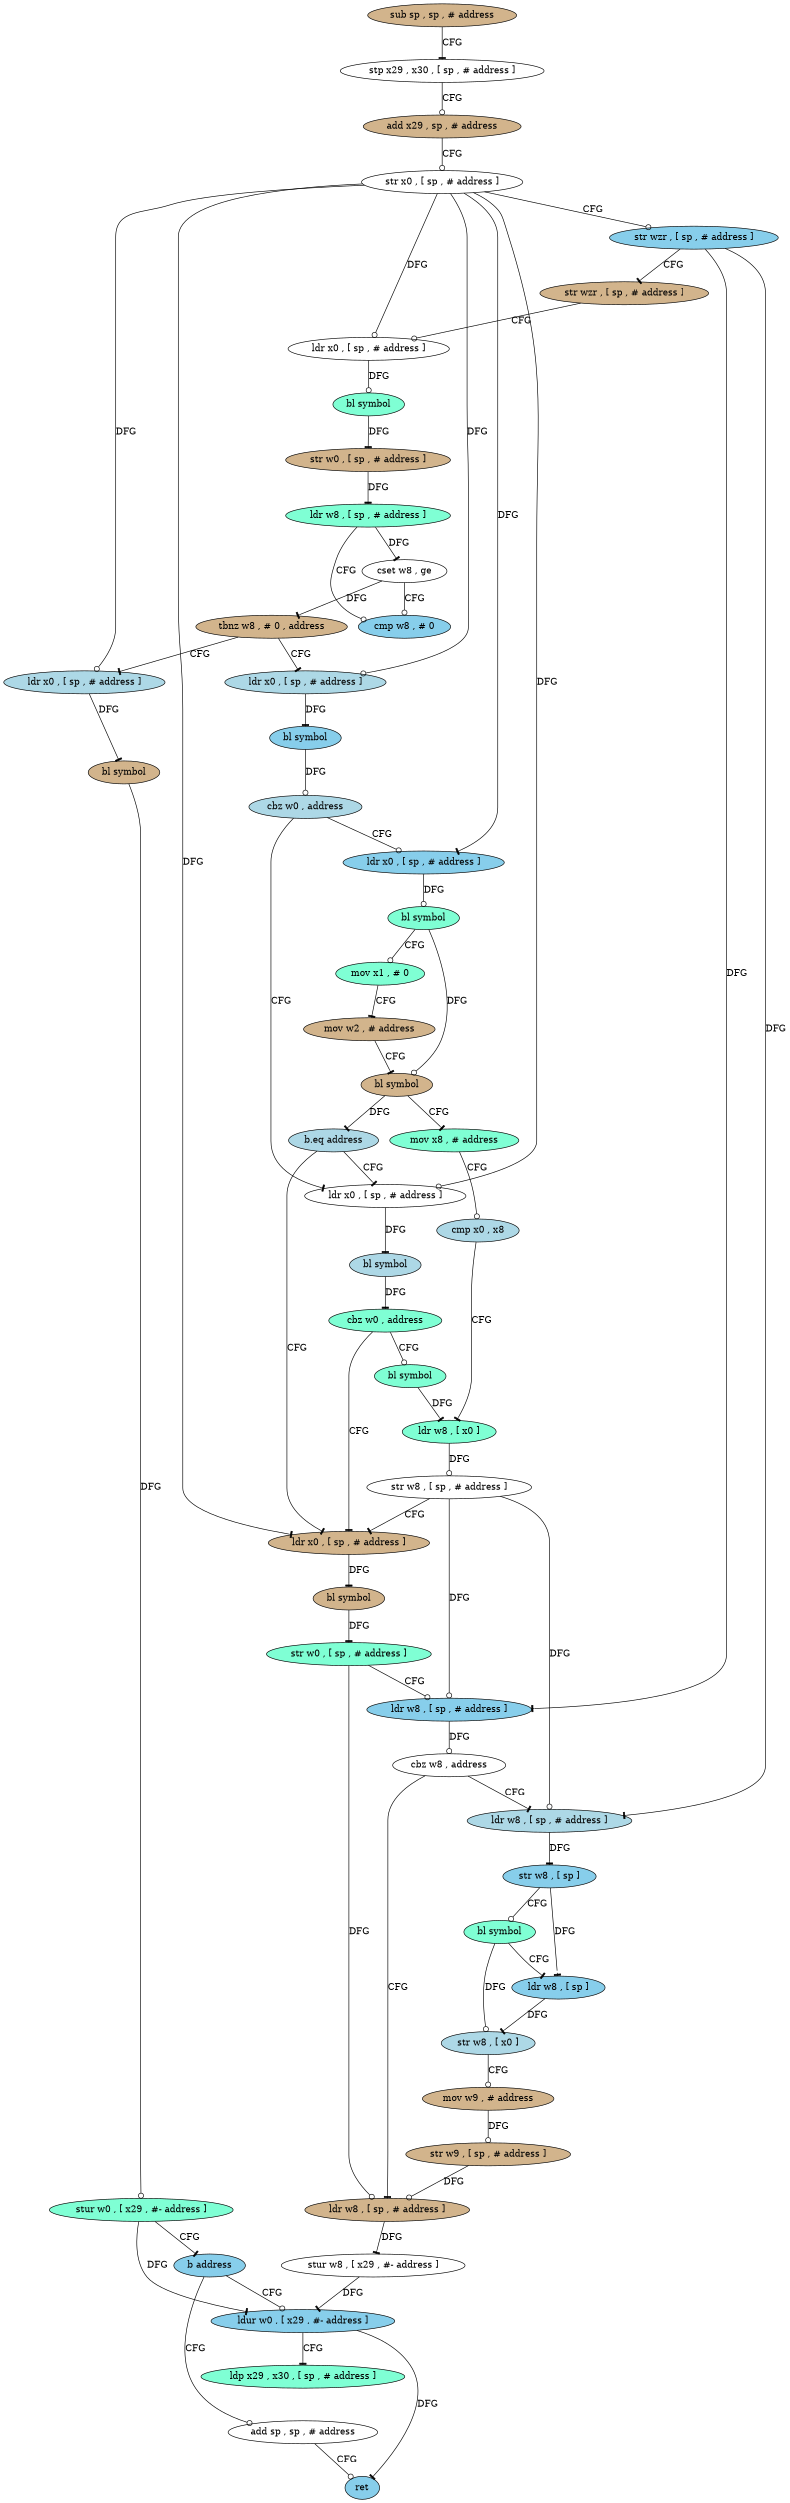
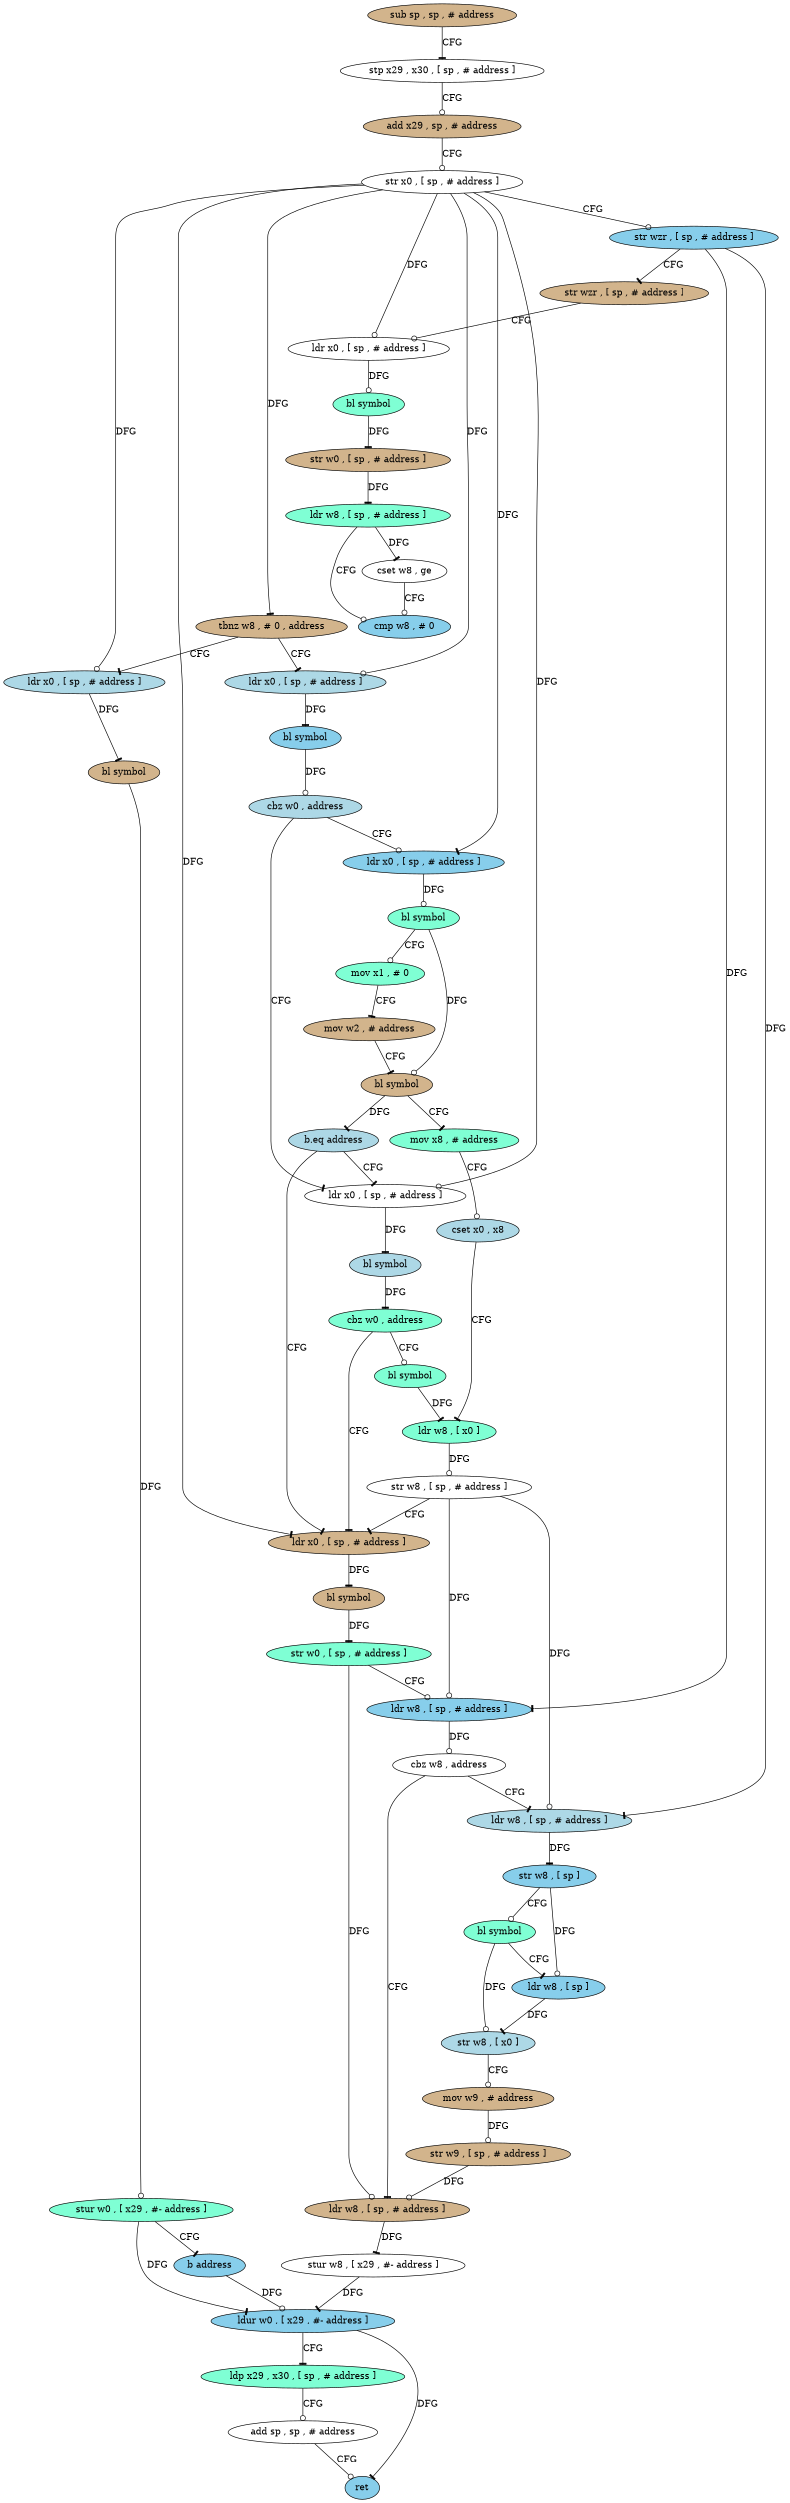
  digraph {
    node [fillcolor=tan style=filled]
    edge [arrowhead=tee]
    n1 [label="sub sp , sp , # address"]
    n2 [fillcolor=white label="stp x29 , x30 , [ sp , # address ]"]
    n3 [label="add x29 , sp , # address"]
    n4 [fillcolor=white label="str x0 , [ sp , # address ]"]
    n5 [fillcolor=skyblue label="str wzr , [ sp , # address ]"]
    n6 [fillcolor=white label="ldr x0 , [ sp , # address ]"]
    n7 [fillcolor=lightblue label="ldr x0 , [ sp , # address ]"]
    n8 [fillcolor=lightblue label="ldr x0 , [ sp , # address ]"]
    n9 [fillcolor=white label="ldr x0 , [ sp , # address ]"]
    n10 [fillcolor=skyblue label="ldr x0 , [ sp , # address ]"]
    n11 [label="ldr x0 , [ sp , # address ]"]
    n12 [label="str wzr , [ sp , # address ]"]
    n13 [fillcolor=skyblue label="ldr w8 , [ sp , # address ]"]
    n14 [fillcolor=lightblue label="ldr w8 , [ sp , # address ]"]
    n15 [fillcolor=aquamarine label="bl symbol"]
    n16 [fillcolor=skyblue label="bl symbol"]
    n17 [label="bl symbol"]
    n18 [fillcolor=lightblue label="bl symbol"]
    n19 [fillcolor=aquamarine label="bl symbol"]
    n20 [label="bl symbol"]
    n21 [fillcolor=white label="cbz w8 , address"]
    n22 [fillcolor=skyblue label="str w8 , [ sp ]"]
    n23 [label="str w0 , [ sp , # address ]"]
    n24 [fillcolor=aquamarine label="ldr w8 , [ sp , # address ]"]
    n25 [fillcolor=skyblue label="cmp w8 , # 0"]
    n26 [fillcolor=white label="cset w8 , ge"]
    n27 [label="tbnz w8 , # 0 , address"]
    n28 [fillcolor=lightblue label="cbz w0 , address"]
    n29 [fillcolor=aquamarine label="stur w0 , [ x29 , #- address ]"]
    n30 [fillcolor=aquamarine label="cbz w0 , address"]
    n31 [fillcolor=aquamarine label="mov x1 , # 0"]
    n32 [label="bl symbol"]
    n33 [fillcolor=skyblue label="b address"]
    n34 [fillcolor=skyblue label="ldur w0 , [ x29 , #- address ]"]
    n35 [fillcolor=aquamarine label="ldp x29 , x30 , [ sp , # address ]"]
    n36 [fillcolor=skyblue label=ret]
    n37 [fillcolor=white label="add sp , sp , # address"]
    n38 [fillcolor=aquamarine label="bl symbol"]
    n39 [fillcolor=aquamarine label="ldr w8 , [ x0 ]"]
    n40 [fillcolor=aquamarine label="str w0 , [ sp , # address ]"]
    n41 [fillcolor=white label="str w8 , [ sp , # address ]"]
    n42 [label="mov w2 , # address"]
    n43 [fillcolor=aquamarine label="mov x8 , # address"]
    n44 [fillcolor=lightblue label="b.eq address"]
-   n45 [fillcolor=lightblue label="cmp x0 , x8"]
+   n45 [fillcolor=lightblue label="cset x0 , x8"]
    n46 [label="ldr w8 , [ sp , # address ]"]
    n47 [fillcolor=white label="stur w8 , [ x29 , #- address ]"]
    n48 [fillcolor=aquamarine label="bl symbol"]
    n49 [fillcolor=skyblue label="ldr w8 , [ sp ]"]
    n50 [fillcolor=lightblue label="str w8 , [ x0 ]"]
    n51 [label="mov w9 , # address"]
    n52 [label="str w9 , [ sp , # address ]"]
    n1 -> n2 [label=CFG]
    n2 -> n3 [arrowhead=odot label=CFG]
    n3 -> n4 [arrowhead=odot label=CFG]
    n4 -> n5 [arrowhead=odot label=CFG]
    n4 -> n6 [arrowhead=odot label=DFG]
    n4 -> n7 [arrowhead=odot label=DFG]
    n4 -> n8 [arrowhead=odot label=DFG]
    n4 -> n9 [arrowhead=odot label=DFG]
    n4 -> n10 [label=DFG]
    n4 -> n11 [label=DFG]
    n5 -> n12 [label=CFG]
    n5 -> n13 [label=DFG]
    n5 -> n14 [label=DFG]
    n6 -> n15 [arrowhead=odot label=DFG]
    n7 -> n16 [label=DFG]
    n8 -> n17 [label=DFG]
    n9 -> n18 [label=DFG]
    n10 -> n19 [arrowhead=odot label=DFG]
    n11 -> n20 [label=DFG]
    n12 -> n6 [arrowhead=odot label=CFG]
    n13 -> n21 [arrowhead=odot label=DFG]
    n14 -> n22 [label=DFG]
    n15 -> n23 [label=DFG]
    n16 -> n28 [arrowhead=odot label=DFG]
    n17 -> n29 [arrowhead=odot label=DFG]
    n18 -> n30 [label=DFG]
    n19 -> n31 [arrowhead=odot label=CFG]
    n19 -> n32 [arrowhead=odot label=DFG]
    n20 -> n40 [label=DFG]
    n21 -> n14 [label=CFG]
    n21 -> n46 [label=CFG]
    n22 -> n48 [arrowhead=odot label=CFG]
-   n22 -> n49 [label=DFG]
+   n22 -> n49 [arrowhead=odot label=DFG]
    n23 -> n24 [label=DFG]
    n24 -> n25 [arrowhead=odot label=CFG]
    n24 -> n26 [label=DFG]
    n26 -> n25 [arrowhead=odot label=CFG]
-   n26 -> n27 [label=DFG]
+   n4 -> n27 [label=DFG]
    n27 -> n7 [label=CFG]
    n27 -> n8 [label=CFG]
    n28 -> n9 [label=CFG]
    n28 -> n10 [arrowhead=odot label=CFG]
    n29 -> n33 [label=CFG]
    n29 -> n34 [label=DFG]
    n30 -> n11 [label=CFG]
    n30 -> n38 [arrowhead=odot label=CFG]
    n31 -> n42 [label=CFG]
    n32 -> n43 [label=CFG]
    n32 -> n44 [label=DFG]
-   n33 -> n34 [arrowhead=odot label=CFG]
+   n33 -> n34 [arrowhead=odot label=DFG]
    n34 -> n35 [label=CFG]
    n34 -> n36 [label=DFG]
-   n33 -> n37 [arrowhead=odot label=CFG]
+   n35 -> n37 [arrowhead=odot label=CFG]
    n37 -> n36 [arrowhead=odot label=CFG]
    n38 -> n39 [label=DFG]
    n39 -> n41 [arrowhead=odot label=DFG]
    n40 -> n13 [arrowhead=odot label=CFG]
    n40 -> n46 [arrowhead=odot label=DFG]
    n41 -> n11 [label=CFG]
    n41 -> n13 [arrowhead=odot label=DFG]
    n41 -> n14 [arrowhead=odot label=DFG]
    n42 -> n32 [label=CFG]
    n43 -> n45 [arrowhead=odot label=CFG]
    n44 -> n9 [label=CFG]
    n44 -> n11 [label=CFG]
    n45 -> n39 [label=CFG]
    n46 -> n47 [label=DFG]
    n47 -> n34 [label=DFG]
    n48 -> n49 [label=CFG]
    n48 -> n50 [arrowhead=odot label=DFG]
    n49 -> n50 [label=DFG]
    n50 -> n51 [arrowhead=odot label=CFG]
    n51 -> n52 [arrowhead=odot label=DFG]
    n52 -> n46 [arrowhead=odot label=DFG]
  }
